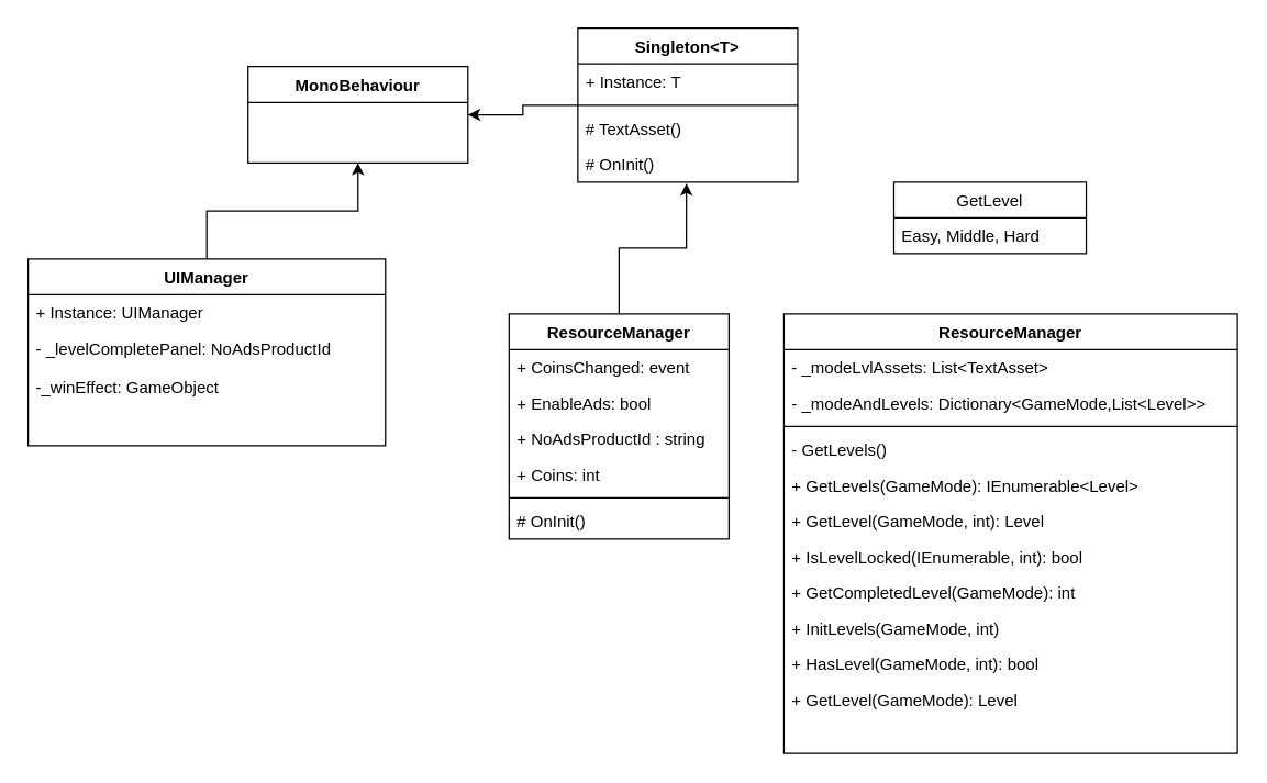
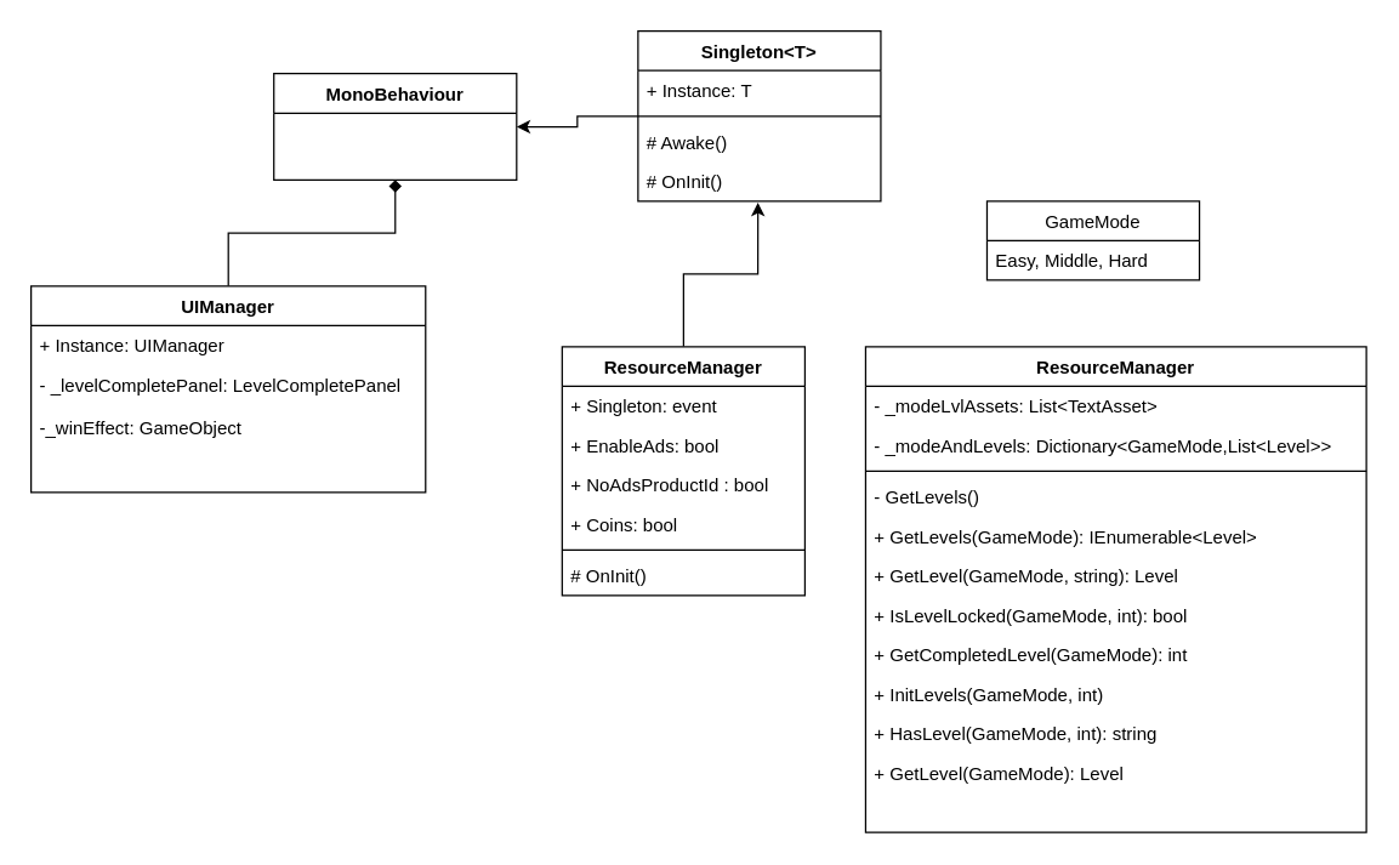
  <mxCell id="0" />
  <mxCell id="1" parent="0" />
  <mxCell id="2" value="MonoBehaviour" style="swimlane;fontStyle=1;align=center;verticalAlign=top;childLayout=stackLayout;horizontal=1;startSize=26;horizontalStack=0;resizeParent=1;resizeLast=0;collapsible=1;marginBottom=0;rounded=0;shadow=0;strokeWidth=1;" parent="1" vertex="1"><mxGeometry x="180" y="48" width="160" height="70" as="geometry"><mxRectangle x="230" y="140" width="160" height="26" as="alternateBounds" /></mxGeometry></mxCell>
- <mxCell id="3" style="edgeStyle=orthogonalEdgeStyle;rounded=0;orthogonalLoop=1;jettySize=auto;html=1;exitX=0.5;exitY=0;exitDx=0;exitDy=0;entryX=0.5;entryY=1;entryDx=0;entryDy=0;" edge="1" parent="1" source="4" target="2"><mxGeometry relative="1" as="geometry" /></mxCell>
+ <mxCell id="3" style="edgeStyle=orthogonalEdgeStyle;rounded=0;orthogonalLoop=1;jettySize=auto;html=1;exitX=0.5;exitY=0;exitDx=0;exitDy=0;entryX=0.5;entryY=1;entryDx=0;entryDy=0;endArrow=diamond;" edge="1" parent="1" source="4" target="2"><mxGeometry relative="1" as="geometry" /></mxCell>
  <mxCell id="4" value="UIManager" style="swimlane;fontStyle=1;align=center;verticalAlign=top;childLayout=stackLayout;horizontal=1;startSize=26;horizontalStack=0;resizeParent=1;resizeLast=0;collapsible=1;marginBottom=0;rounded=0;shadow=0;strokeWidth=1;" parent="1" vertex="1"><mxGeometry x="20" y="188" width="260" height="136" as="geometry"><mxRectangle x="130" y="380" width="160" height="26" as="alternateBounds" /></mxGeometry></mxCell>
  <mxCell id="5" value="+ Instance: UIManager " style="text;align=left;verticalAlign=top;spacingLeft=4;spacingRight=4;overflow=hidden;rotatable=0;points=[[0,0.5],[1,0.5]];portConstraint=eastwest;" parent="4" vertex="1"><mxGeometry y="26" width="260" height="26" as="geometry" /></mxCell>
- <mxCell id="6" value="- _levelCompletePanel: NoAdsProductId  " style="text;align=left;verticalAlign=top;spacingLeft=4;spacingRight=4;overflow=hidden;rotatable=0;points=[[0,0.5],[1,0.5]];portConstraint=eastwest;rounded=0;shadow=0;html=0;" parent="4" vertex="1"><mxGeometry y="52" width="260" height="28" as="geometry" /></mxCell>
+ <mxCell id="6" value="- _levelCompletePanel: LevelCompletePanel  " style="text;align=left;verticalAlign=top;spacingLeft=4;spacingRight=4;overflow=hidden;rotatable=0;points=[[0,0.5],[1,0.5]];portConstraint=eastwest;rounded=0;shadow=0;html=0;" parent="4" vertex="1"><mxGeometry y="52" width="260" height="28" as="geometry" /></mxCell>
  <mxCell id="7" value="-_winEffect: GameObject " style="text;align=left;verticalAlign=top;spacingLeft=4;spacingRight=4;overflow=hidden;rotatable=0;points=[[0,0.5],[1,0.5]];portConstraint=eastwest;rounded=0;shadow=0;html=0;" vertex="1" parent="4"><mxGeometry y="80" width="260" height="28" as="geometry" /></mxCell>
  <mxCell id="8" style="text;align=left;verticalAlign=top;spacingLeft=4;spacingRight=4;overflow=hidden;rotatable=0;points=[[0,0.5],[1,0.5]];portConstraint=eastwest;rounded=0;shadow=0;html=0;" vertex="1" parent="4"><mxGeometry y="108" width="260" height="28" as="geometry" /></mxCell>
  <mxCell id="9" style="edgeStyle=orthogonalEdgeStyle;rounded=0;orthogonalLoop=1;jettySize=auto;html=1;entryX=1;entryY=0.5;entryDx=0;entryDy=0;" edge="1" parent="1" source="10" target="2"><mxGeometry relative="1" as="geometry" /></mxCell>
  <mxCell id="10" value="Singleton&lt;T&gt;" style="swimlane;fontStyle=1;align=center;verticalAlign=top;childLayout=stackLayout;horizontal=1;startSize=26;horizontalStack=0;resizeParent=1;resizeParentMax=0;resizeLast=0;collapsible=1;marginBottom=0;" vertex="1" parent="1"><mxGeometry x="420" y="20" width="160" height="112" as="geometry" /></mxCell>
  <mxCell id="11" value="+ Instance: T" style="text;strokeColor=none;fillColor=none;align=left;verticalAlign=top;spacingLeft=4;spacingRight=4;overflow=hidden;rotatable=0;points=[[0,0.5],[1,0.5]];portConstraint=eastwest;" vertex="1" parent="10"><mxGeometry y="26" width="160" height="26" as="geometry" /></mxCell>
  <mxCell id="12" value="" style="line;strokeWidth=1;fillColor=none;align=left;verticalAlign=middle;spacingTop=-1;spacingLeft=3;spacingRight=3;rotatable=0;labelPosition=right;points=[];portConstraint=eastwest;" vertex="1" parent="10"><mxGeometry y="52" width="160" height="8" as="geometry" /></mxCell>
- <mxCell id="13" value="# TextAsset()" style="text;strokeColor=none;fillColor=none;align=left;verticalAlign=top;spacingLeft=4;spacingRight=4;overflow=hidden;rotatable=0;points=[[0,0.5],[1,0.5]];portConstraint=eastwest;" vertex="1" parent="10"><mxGeometry y="60" width="160" height="26" as="geometry" /></mxCell>
+ <mxCell id="13" value="# Awake()" style="text;strokeColor=none;fillColor=none;align=left;verticalAlign=top;spacingLeft=4;spacingRight=4;overflow=hidden;rotatable=0;points=[[0,0.5],[1,0.5]];portConstraint=eastwest;" vertex="1" parent="10"><mxGeometry y="60" width="160" height="26" as="geometry" /></mxCell>
  <mxCell id="14" value="# OnInit()" style="text;strokeColor=none;fillColor=none;align=left;verticalAlign=top;spacingLeft=4;spacingRight=4;overflow=hidden;rotatable=0;points=[[0,0.5],[1,0.5]];portConstraint=eastwest;" vertex="1" parent="10"><mxGeometry y="86" width="160" height="26" as="geometry" /></mxCell>
  <mxCell id="15" style="edgeStyle=orthogonalEdgeStyle;rounded=0;orthogonalLoop=1;jettySize=auto;html=1;entryX=0.494;entryY=1.038;entryDx=0;entryDy=0;entryPerimeter=0;" edge="1" parent="1" source="16" target="14"><mxGeometry relative="1" as="geometry"><mxPoint x="490" y="168" as="targetPoint" /></mxGeometry></mxCell>
  <mxCell id="16" value="ResourceManager" style="swimlane;fontStyle=1;align=center;verticalAlign=top;childLayout=stackLayout;horizontal=1;startSize=26;horizontalStack=0;resizeParent=1;resizeParentMax=0;resizeLast=0;collapsible=1;marginBottom=0;strokeColor=default;" vertex="1" parent="1"><mxGeometry x="370" y="228" width="160" height="164" as="geometry" /></mxCell>
- <mxCell id="17" value="+ CoinsChanged: event" style="text;strokeColor=none;fillColor=none;align=left;verticalAlign=top;spacingLeft=4;spacingRight=4;overflow=hidden;rotatable=0;points=[[0,0.5],[1,0.5]];portConstraint=eastwest;" vertex="1" parent="16"><mxGeometry y="26" width="160" height="26" as="geometry" /></mxCell>
+ <mxCell id="17" value="+ Singleton: event" style="text;strokeColor=none;fillColor=none;align=left;verticalAlign=top;spacingLeft=4;spacingRight=4;overflow=hidden;rotatable=0;points=[[0,0.5],[1,0.5]];portConstraint=eastwest;" vertex="1" parent="16"><mxGeometry y="26" width="160" height="26" as="geometry" /></mxCell>
  <mxCell id="18" value="+ EnableAds: bool" style="text;strokeColor=none;fillColor=none;align=left;verticalAlign=top;spacingLeft=4;spacingRight=4;overflow=hidden;rotatable=0;points=[[0,0.5],[1,0.5]];portConstraint=eastwest;" vertex="1" parent="16"><mxGeometry y="52" width="160" height="26" as="geometry" /></mxCell>
- <mxCell id="19" value="+ NoAdsProductId : string" style="text;strokeColor=none;fillColor=none;align=left;verticalAlign=top;spacingLeft=4;spacingRight=4;overflow=hidden;rotatable=0;points=[[0,0.5],[1,0.5]];portConstraint=eastwest;" vertex="1" parent="16"><mxGeometry y="78" width="160" height="26" as="geometry" /></mxCell>
- <mxCell id="20" value="+ Coins: int" style="text;strokeColor=none;fillColor=none;align=left;verticalAlign=top;spacingLeft=4;spacingRight=4;overflow=hidden;rotatable=0;points=[[0,0.5],[1,0.5]];portConstraint=eastwest;" vertex="1" parent="16"><mxGeometry y="104" width="160" height="26" as="geometry" /></mxCell>
+ <mxCell id="19" value="+ NoAdsProductId : bool" style="text;strokeColor=none;fillColor=none;align=left;verticalAlign=top;spacingLeft=4;spacingRight=4;overflow=hidden;rotatable=0;points=[[0,0.5],[1,0.5]];portConstraint=eastwest;" vertex="1" parent="16"><mxGeometry y="78" width="160" height="26" as="geometry" /></mxCell>
+ <mxCell id="20" value="+ Coins: bool" style="text;strokeColor=none;fillColor=none;align=left;verticalAlign=top;spacingLeft=4;spacingRight=4;overflow=hidden;rotatable=0;points=[[0,0.5],[1,0.5]];portConstraint=eastwest;" vertex="1" parent="16"><mxGeometry y="104" width="160" height="26" as="geometry" /></mxCell>
  <mxCell id="21" value="" style="line;strokeWidth=1;fillColor=none;align=left;verticalAlign=middle;spacingTop=-1;spacingLeft=3;spacingRight=3;rotatable=0;labelPosition=right;points=[];portConstraint=eastwest;" vertex="1" parent="16"><mxGeometry y="130" width="160" height="8" as="geometry" /></mxCell>
  <mxCell id="22" value="# OnInit()" style="text;strokeColor=none;fillColor=none;align=left;verticalAlign=top;spacingLeft=4;spacingRight=4;overflow=hidden;rotatable=0;points=[[0,0.5],[1,0.5]];portConstraint=eastwest;" vertex="1" parent="16"><mxGeometry y="138" width="160" height="26" as="geometry" /></mxCell>
  <mxCell id="23" value="ResourceManager" style="swimlane;fontStyle=1;align=center;verticalAlign=top;childLayout=stackLayout;horizontal=1;startSize=26;horizontalStack=0;resizeParent=1;resizeParentMax=0;resizeLast=0;collapsible=1;marginBottom=0;strokeColor=default;" vertex="1" parent="1"><mxGeometry x="570" y="228" width="330" height="320" as="geometry" /></mxCell>
  <mxCell id="24" value="- _modeLvlAssets: List&lt;TextAsset&gt;" style="text;strokeColor=none;fillColor=none;align=left;verticalAlign=top;spacingLeft=4;spacingRight=4;overflow=hidden;rotatable=0;points=[[0,0.5],[1,0.5]];portConstraint=eastwest;" vertex="1" parent="23"><mxGeometry y="26" width="330" height="26" as="geometry" /></mxCell>
  <mxCell id="25" value="- _modeAndLevels: Dictionary&lt;GameMode,List&lt;Level&gt;&gt;" style="text;strokeColor=none;fillColor=none;align=left;verticalAlign=top;spacingLeft=4;spacingRight=4;overflow=hidden;rotatable=0;points=[[0,0.5],[1,0.5]];portConstraint=eastwest;" vertex="1" parent="23"><mxGeometry y="52" width="330" height="26" as="geometry" /></mxCell>
  <mxCell id="26" value="" style="line;strokeWidth=1;fillColor=none;align=left;verticalAlign=middle;spacingTop=-1;spacingLeft=3;spacingRight=3;rotatable=0;labelPosition=right;points=[];portConstraint=eastwest;" vertex="1" parent="23"><mxGeometry y="78" width="330" height="8" as="geometry" /></mxCell>
  <mxCell id="27" value="- GetLevels()" style="text;strokeColor=none;fillColor=none;align=left;verticalAlign=top;spacingLeft=4;spacingRight=4;overflow=hidden;rotatable=0;points=[[0,0.5],[1,0.5]];portConstraint=eastwest;" vertex="1" parent="23"><mxGeometry y="86" width="330" height="26" as="geometry" /></mxCell>
  <mxCell id="28" value="+ GetLevels(GameMode): IEnumerable&lt;Level&gt;" style="text;strokeColor=none;fillColor=none;align=left;verticalAlign=top;spacingLeft=4;spacingRight=4;overflow=hidden;rotatable=0;points=[[0,0.5],[1,0.5]];portConstraint=eastwest;" vertex="1" parent="23"><mxGeometry y="112" width="330" height="26" as="geometry" /></mxCell>
- <mxCell id="29" value="+ GetLevel(GameMode, int): Level" style="text;strokeColor=none;fillColor=none;align=left;verticalAlign=top;spacingLeft=4;spacingRight=4;overflow=hidden;rotatable=0;points=[[0,0.5],[1,0.5]];portConstraint=eastwest;" vertex="1" parent="23"><mxGeometry y="138" width="330" height="26" as="geometry" /></mxCell>
- <mxCell id="30" value="+ IsLevelLocked(IEnumerable, int): bool" style="text;strokeColor=none;fillColor=none;align=left;verticalAlign=top;spacingLeft=4;spacingRight=4;overflow=hidden;rotatable=0;points=[[0,0.5],[1,0.5]];portConstraint=eastwest;" vertex="1" parent="23"><mxGeometry y="164" width="330" height="26" as="geometry" /></mxCell>
+ <mxCell id="29" value="+ GetLevel(GameMode, string): Level" style="text;strokeColor=none;fillColor=none;align=left;verticalAlign=top;spacingLeft=4;spacingRight=4;overflow=hidden;rotatable=0;points=[[0,0.5],[1,0.5]];portConstraint=eastwest;" vertex="1" parent="23"><mxGeometry y="138" width="330" height="26" as="geometry" /></mxCell>
+ <mxCell id="30" value="+ IsLevelLocked(GameMode, int): bool" style="text;strokeColor=none;fillColor=none;align=left;verticalAlign=top;spacingLeft=4;spacingRight=4;overflow=hidden;rotatable=0;points=[[0,0.5],[1,0.5]];portConstraint=eastwest;" vertex="1" parent="23"><mxGeometry y="164" width="330" height="26" as="geometry" /></mxCell>
  <mxCell id="31" value="+ GetCompletedLevel(GameMode): int" style="text;strokeColor=none;fillColor=none;align=left;verticalAlign=top;spacingLeft=4;spacingRight=4;overflow=hidden;rotatable=0;points=[[0,0.5],[1,0.5]];portConstraint=eastwest;" vertex="1" parent="23"><mxGeometry y="190" width="330" height="26" as="geometry" /></mxCell>
  <mxCell id="32" value="+ InitLevels(GameMode, int)" style="text;strokeColor=none;fillColor=none;align=left;verticalAlign=top;spacingLeft=4;spacingRight=4;overflow=hidden;rotatable=0;points=[[0,0.5],[1,0.5]];portConstraint=eastwest;" vertex="1" parent="23"><mxGeometry y="216" width="330" height="26" as="geometry" /></mxCell>
- <mxCell id="33" value="+ HasLevel(GameMode, int): bool" style="text;strokeColor=none;fillColor=none;align=left;verticalAlign=top;spacingLeft=4;spacingRight=4;overflow=hidden;rotatable=0;points=[[0,0.5],[1,0.5]];portConstraint=eastwest;" vertex="1" parent="23"><mxGeometry y="242" width="330" height="26" as="geometry" /></mxCell>
+ <mxCell id="33" value="+ HasLevel(GameMode, int): string" style="text;strokeColor=none;fillColor=none;align=left;verticalAlign=top;spacingLeft=4;spacingRight=4;overflow=hidden;rotatable=0;points=[[0,0.5],[1,0.5]];portConstraint=eastwest;" vertex="1" parent="23"><mxGeometry y="242" width="330" height="26" as="geometry" /></mxCell>
  <mxCell id="34" value="+ GetLevel(GameMode): Level" style="text;strokeColor=none;fillColor=none;align=left;verticalAlign=top;spacingLeft=4;spacingRight=4;overflow=hidden;rotatable=0;points=[[0,0.5],[1,0.5]];portConstraint=eastwest;" vertex="1" parent="23"><mxGeometry y="268" width="330" height="26" as="geometry" /></mxCell>
  <mxCell id="35" style="text;strokeColor=none;fillColor=none;align=left;verticalAlign=top;spacingLeft=4;spacingRight=4;overflow=hidden;rotatable=0;points=[[0,0.5],[1,0.5]];portConstraint=eastwest;" vertex="1" parent="23"><mxGeometry y="294" width="330" height="26" as="geometry" /></mxCell>
- <mxCell id="36" value="GetLevel" style="swimlane;fontStyle=0;childLayout=stackLayout;horizontal=1;startSize=26;fillColor=none;horizontalStack=0;resizeParent=1;resizeParentMax=0;resizeLast=0;collapsible=1;marginBottom=0;strokeColor=default;" vertex="1" parent="1"><mxGeometry x="650" y="132" width="140" height="52" as="geometry" /></mxCell>
+ <mxCell id="36" value="GameMode" style="swimlane;fontStyle=0;childLayout=stackLayout;horizontal=1;startSize=26;fillColor=none;horizontalStack=0;resizeParent=1;resizeParentMax=0;resizeLast=0;collapsible=1;marginBottom=0;strokeColor=default;" vertex="1" parent="1"><mxGeometry x="650" y="132" width="140" height="52" as="geometry" /></mxCell>
  <mxCell id="37" value="Easy, Middle, Hard" style="text;strokeColor=none;fillColor=none;align=left;verticalAlign=top;spacingLeft=4;spacingRight=4;overflow=hidden;rotatable=0;points=[[0,0.5],[1,0.5]];portConstraint=eastwest;" vertex="1" parent="36"><mxGeometry y="26" width="140" height="26" as="geometry" /></mxCell>
